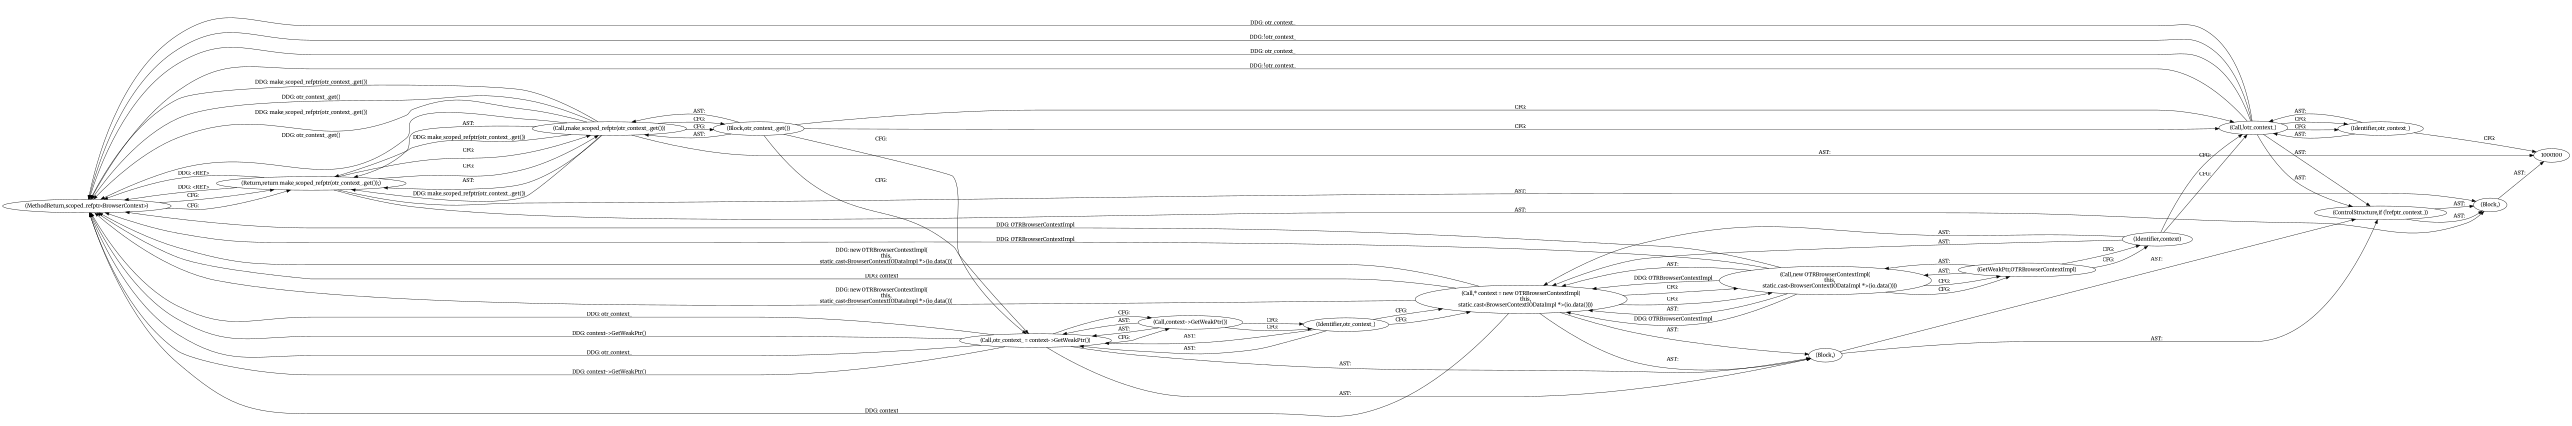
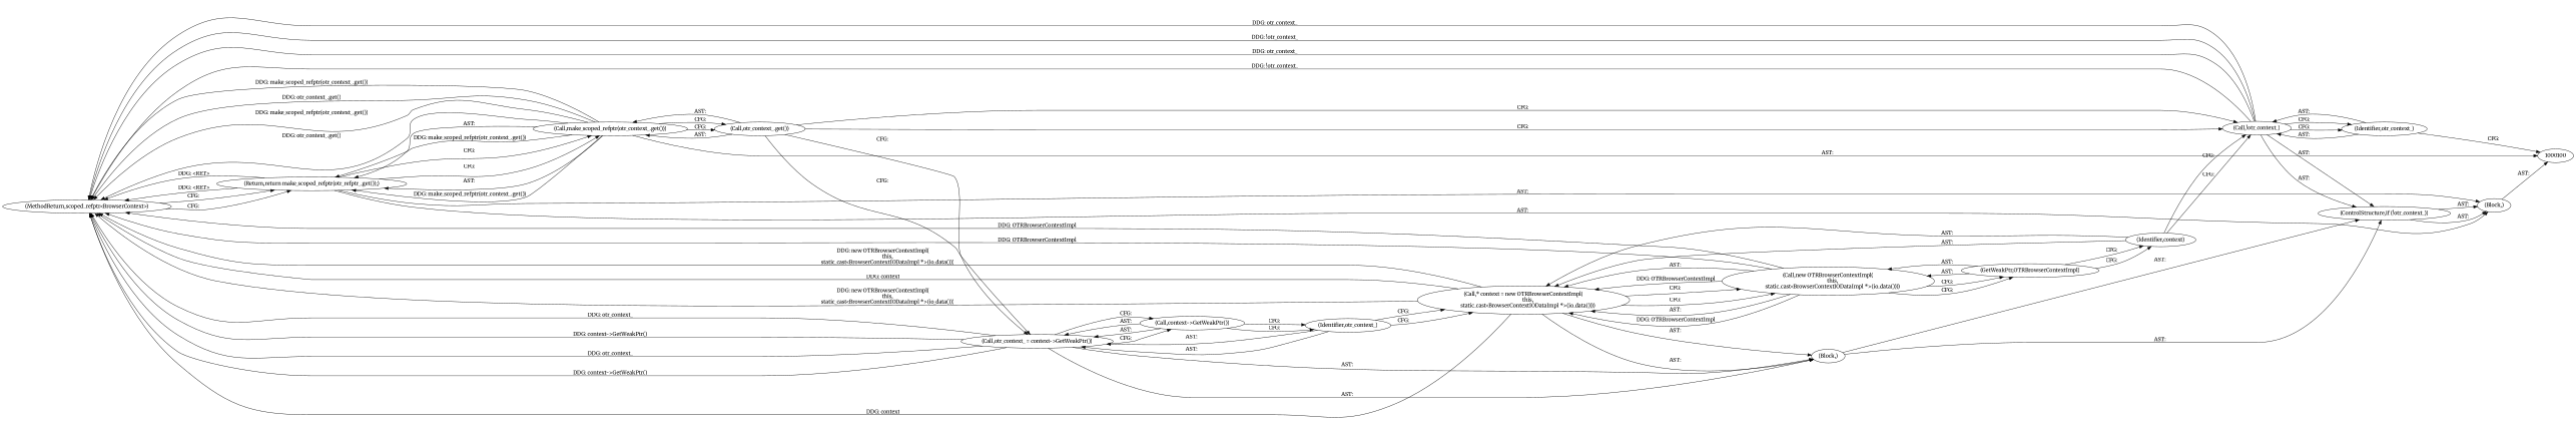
  digraph {
    fontname=Merriweather
    rankdir=LR
    node [fontname=Merriweather]
    edge [fontname=Merriweather]
    n1 [label="(MethodReturn,scoped_refptr<BrowserContext>)"]
-   n2 [label="(Return,return make_scoped_refptr(otr_context_.get());)"]
+   n2 [label="(Return,return make_scoped_refptr(otr_refptr_.get());)"]
    n3 [label="(Block,)"]
    n4 [label="(Call,make_scoped_refptr(otr_context_.get()))"]
    1000100
-   n6 [label="(ControlStructure,if (!refptr_context_))"]
+   n6 [label="(ControlStructure,if (!otr_context_))"]
    n7 [label="(Call,!otr_context_)"]
    n8 [label="(Identifier,otr_context_)"]
    n9 [label="(Call,* context = new OTRBrowserContextImpl(\n        this,\n        static_cast<BrowserContextIODataImpl *>(io_data())))"]
    n10 [label="(Call,new OTRBrowserContextImpl(\n        this,\n        static_cast<BrowserContextIODataImpl *>(io_data())))"]
    n11 [label="(Block,)"]
    n12 [label="(GetWeakPtr,OTRBrowserContextImpl)"]
    n13 [label="(Identifier,context)"]
    n14 [label="(Call,context->GetWeakPtr())"]
    n15 [label="(Call,otr_context_ = context->GetWeakPtr())"]
    n16 [label="(Identifier,otr_context_)"]
-   n17 [label="(Block,otr_context_.get())"]
+   n17 [label="(Call,otr_context_.get())"]
    n1 -> n2 [label="CFG: "]
    n1 -> n2 [label="CFG: "]
    n2 -> n1 [label="DDG: <RET>"]
    n2 -> n1 [label="DDG: <RET>"]
    n2 -> n3 [label="AST: "]
    n2 -> n3 [label="AST: "]
    n2 -> n4 [label="CFG: "]
    n2 -> n4 [label="CFG: "]
    n3 -> 1000100 [label="AST: "]
    n4 -> n1 [label="DDG: make_scoped_refptr(otr_context_.get())"]
    n4 -> n1 [label="DDG: otr_context_.get()"]
    n4 -> n1 [label="DDG: make_scoped_refptr(otr_context_.get())"]
    n4 -> n1 [label="DDG: otr_context_.get()"]
    n4 -> n2 [label="AST: "]
    n4 -> n2 [label="DDG: make_scoped_refptr(otr_context_.get())"]
    n4 -> n2 [label="AST: "]
    n4 -> n2 [label="DDG: make_scoped_refptr(otr_context_.get())"]
    n4 -> 1000100 [label="AST: "]
    n4 -> n17 [label="CFG: "]
    n4 -> n17 [label="CFG: "]
    n6 -> n3 [label="AST: "]
    n6 -> n3 [label="AST: "]
    n7 -> n1 [label="DDG: otr_context_"]
    n7 -> n1 [label="DDG: !otr_context_"]
    n7 -> n1 [label="DDG: otr_context_"]
    n7 -> n1 [label="DDG: !otr_context_"]
    n7 -> n6 [label="AST: "]
    n7 -> n6 [label="AST: "]
    n7 -> n8 [label="CFG: "]
    n7 -> n8 [label="CFG: "]
    n8 -> 1000100 [label="CFG: "]
    n8 -> n7 [label="AST: "]
    n8 -> n7 [label="AST: "]
    n9 -> n1 [label="DDG: context"]
    n9 -> n1 [label="DDG: new OTRBrowserContextImpl(\n        this,\n        static_cast<BrowserContextIODataImpl *>(io_data()))"]
    n9 -> n1 [label="DDG: context"]
    n9 -> n1 [label="DDG: new OTRBrowserContextImpl(\n        this,\n        static_cast<BrowserContextIODataImpl *>(io_data()))"]
    n9 -> n10 [label="CFG: "]
    n9 -> n10 [label="CFG: "]
    n9 -> n11 [label="AST: "]
    n9 -> n11 [label="AST: "]
    n10 -> n1 [label="DDG: OTRBrowserContextImpl"]
    n10 -> n1 [label="DDG: OTRBrowserContextImpl"]
    n10 -> n9 [label="AST: "]
    n10 -> n9 [label="DDG: OTRBrowserContextImpl"]
    n10 -> n9 [label="AST: "]
    n10 -> n9 [label="DDG: OTRBrowserContextImpl"]
    n10 -> n12 [label="CFG: "]
    n10 -> n12 [label="CFG: "]
    n11 -> n6 [label="AST: "]
    n11 -> n6 [label="AST: "]
    n12 -> n10 [label="AST: "]
    n12 -> n10 [label="AST: "]
    n12 -> n13 [label="CFG: "]
    n12 -> n13 [label="CFG: "]
    n13 -> n7 [label="CFG: "]
    n13 -> n7 [label="CFG: "]
    n13 -> n9 [label="AST: "]
    n13 -> n9 [label="AST: "]
    n14 -> n15 [label="AST: "]
    n14 -> n15 [label="AST: "]
    n14 -> n16 [label="CFG: "]
    n14 -> n16 [label="CFG: "]
    n15 -> n1 [label="DDG: otr_context_"]
    n15 -> n1 [label="DDG: context->GetWeakPtr()"]
    n15 -> n1 [label="DDG: otr_context_"]
    n15 -> n1 [label="DDG: context->GetWeakPtr()"]
    n15 -> n11 [label="AST: "]
    n15 -> n11 [label="AST: "]
    n15 -> n14 [label="CFG: "]
    n15 -> n14 [label="CFG: "]
    n16 -> n9 [label="CFG: "]
    n16 -> n9 [label="CFG: "]
    n16 -> n15 [label="AST: "]
    n16 -> n15 [label="AST: "]
    n17 -> n4 [label="AST: "]
    n17 -> n4 [label="AST: "]
    n17 -> n7 [label="CFG: "]
    n17 -> n7 [label="CFG: "]
    n17 -> n15 [label="CFG: "]
    n17 -> n15 [label="CFG: "]
  }
